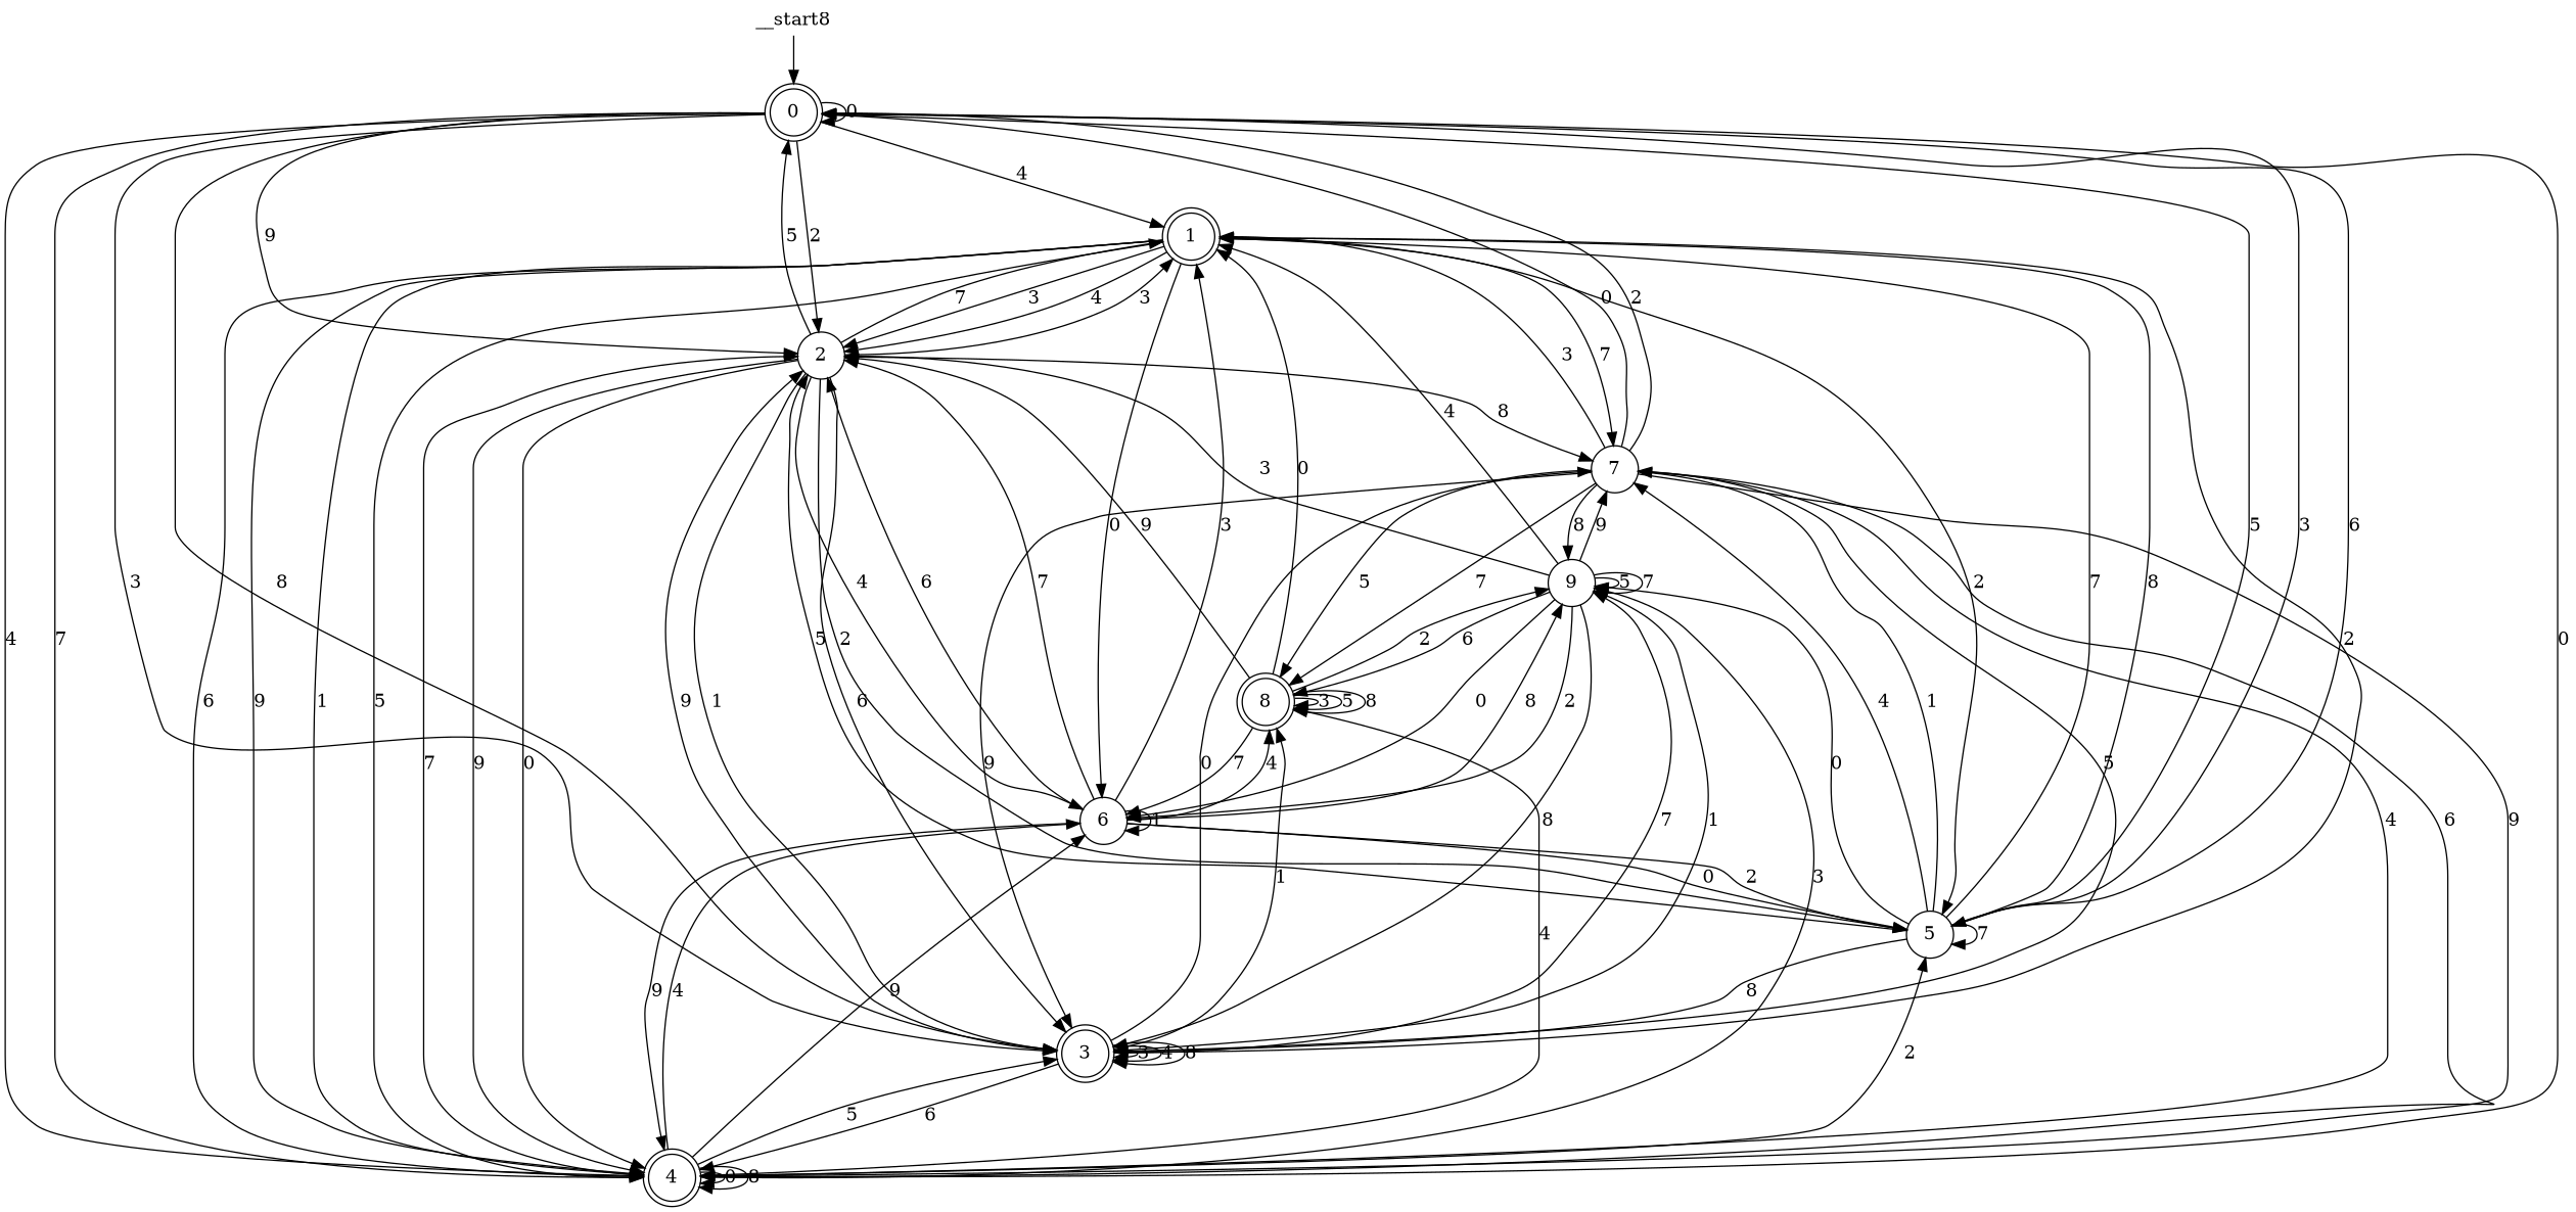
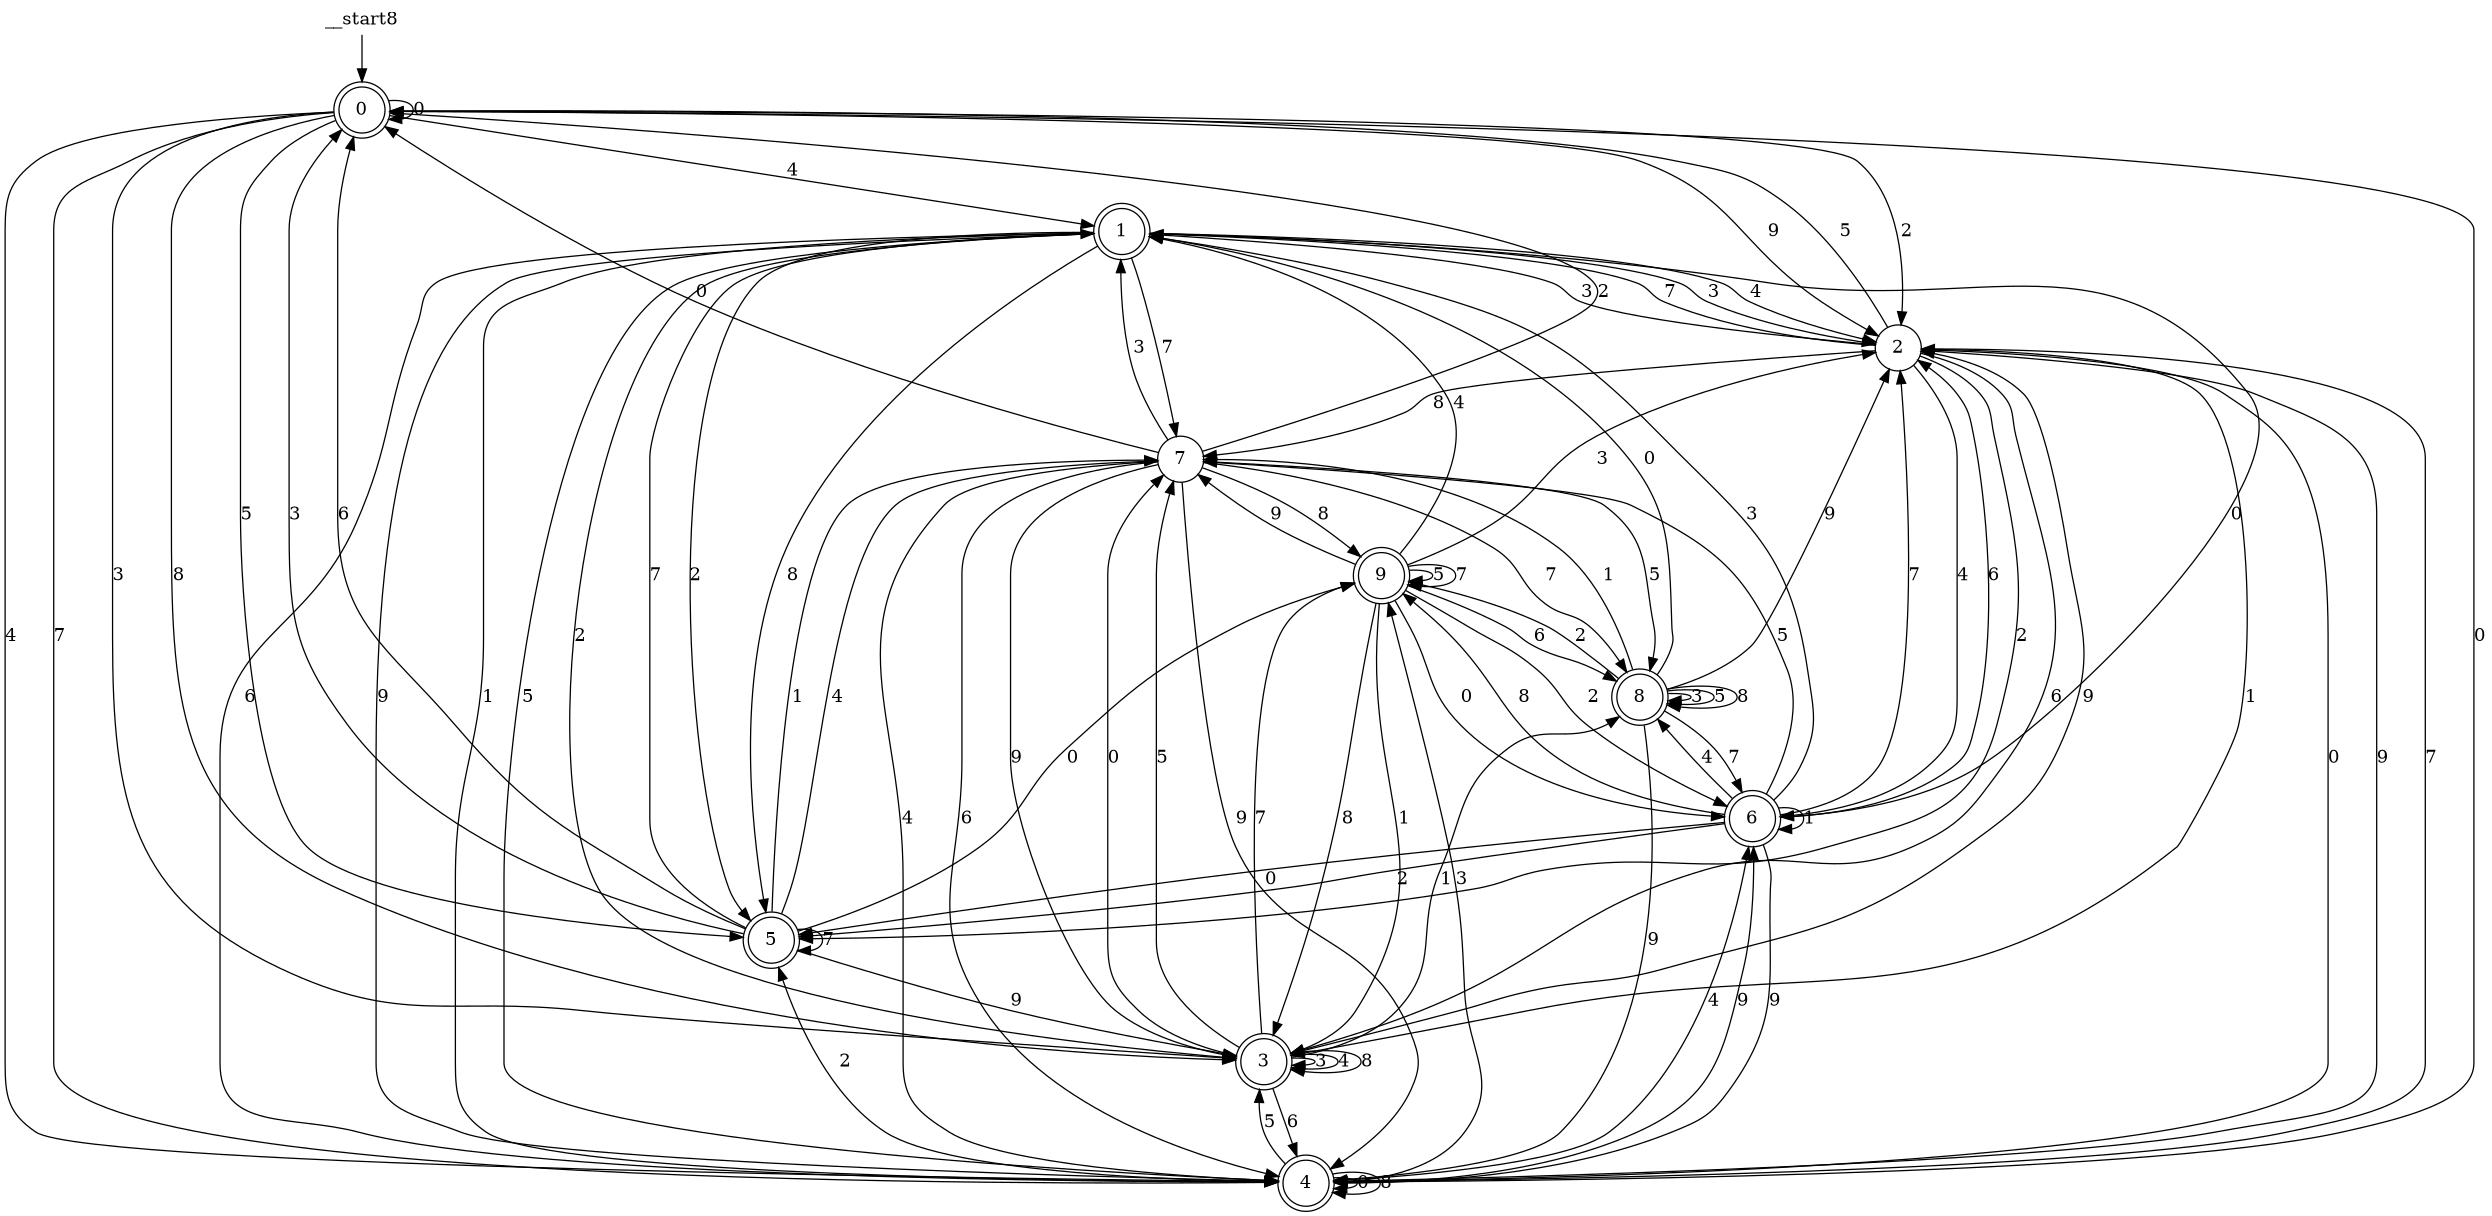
  digraph {
    node [shape=doublecircle]
    n1 [label=0]
    n2 [label=1]
    n3 [label=2 shape=circle]
    n4 [label=3]
    n5 [label=4]
-   n6 [label=5 shape=circle]
-   n7 [label=6 shape=circle]
+   n6 [label=5]
+   n7 [label=6]
    n8 [label=7 shape=circle]
    n9 [label=8]
-   n10 [label=9 shape=circle]
+   n10 [label=9]
    n11 [height=0 label=__start8 shape=none width=0]
    n1 -> n1 [label=0]
    n1 -> n2 [label=4]
    n1 -> n3 [label=2]
    n1 -> n3 [label=9]
    n1 -> n4 [label=3]
    n1 -> n4 [label=8]
    n1 -> n5 [label=4]
    n1 -> n5 [label=7]
    n1 -> n6 [label=5]
    n2 -> n3 [label=3]
    n2 -> n3 [label=4]
    n2 -> n5 [label=1]
    n2 -> n5 [label=5]
    n2 -> n5 [label=6]
    n2 -> n5 [label=9]
    n2 -> n6 [label=2]
    n2 -> n6 [label=8]
    n2 -> n7 [label=0]
    n2 -> n8 [label=7]
    n3 -> n1 [label=5]
    n3 -> n2 [label=3]
    n3 -> n2 [label=7]
    n3 -> n4 [label=1]
    n3 -> n4 [label=6]
    n3 -> n5 [label=0]
    n3 -> n5 [label=9]
    n3 -> n6 [label=2]
    n3 -> n7 [label=4]
    n3 -> n8 [label=8]
-   n4 -> n2 [label=2]
+   n2 -> n4 [label=2]
    n4 -> n3 [label=9]
    n4 -> n4 [label=3]
    n4 -> n4 [label=4]
    n4 -> n4 [label=8]
    n4 -> n5 [label=6]
    n4 -> n8 [label=0]
    n4 -> n8 [label=5]
    n4 -> n9 [label=1]
    n4 -> n10 [label=7]
    n5 -> n1 [label=0]
    n5 -> n3 [label=7]
    n5 -> n4 [label=5]
    n5 -> n5 [label=0]
    n5 -> n5 [label=8]
    n5 -> n6 [label=2]
    n5 -> n7 [label=4]
    n5 -> n7 [label=9]
    n5 -> n10 [label=3]
    n6 -> n1 [label=3]
    n6 -> n1 [label=6]
    n6 -> n2 [label=7]
-   n6 -> n3 [label=5]
-   n6 -> n4 [label=8]
+   n6 -> n4 [label=9]
    n6 -> n6 [label=7]
    n6 -> n8 [label=1]
    n6 -> n8 [label=4]
    n6 -> n10 [label=0]
    n7 -> n2 [label=3]
    n7 -> n3 [label=6]
    n7 -> n3 [label=7]
    n7 -> n5 [label=9]
    n7 -> n6 [label=0]
    n7 -> n6 [label=2]
    n7 -> n7 [label=1]
+   n7 -> n8 [label=5]
    n7 -> n9 [label=4]
    n7 -> n10 [label=8]
    n8 -> n1 [label=0]
    n8 -> n1 [label=2]
    n8 -> n2 [label=3]
    n8 -> n4 [label=9]
    n8 -> n5 [label=4]
    n8 -> n5 [label=6]
    n8 -> n5 [label=9]
    n8 -> n9 [label=5]
    n8 -> n9 [label=7]
    n8 -> n10 [label=8]
    n9 -> n2 [label=0]
    n9 -> n3 [label=9]
-   n9 -> n5 [label=4]
+   n9 -> n5 [label=9]
    n9 -> n7 [label=7]
+   n9 -> n8 [label=1]
    n9 -> n9 [label=3]
    n9 -> n9 [label=5]
    n9 -> n9 [label=8]
    n9 -> n10 [label=2]
    n10 -> n2 [label=4]
    n10 -> n3 [label=3]
    n10 -> n4 [label=1]
    n10 -> n4 [label=8]
    n10 -> n7 [label=0]
    n10 -> n7 [label=2]
    n10 -> n8 [label=9]
    n10 -> n9 [label=6]
    n10 -> n10 [label=5]
    n10 -> n10 [label=7]
    n11 -> n1
  }
